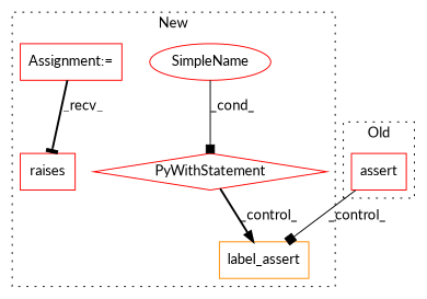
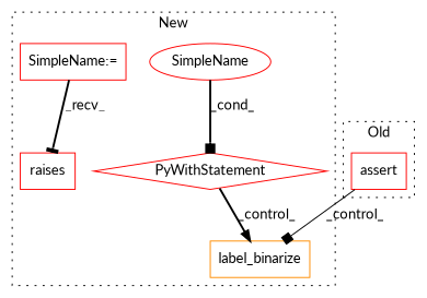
  digraph {
    fontname=Lato
    node [a=32 color=red fontname=Lato shape=box]
    edge [arrowhead=box fontname=Lato style=solid]
-   n1 [color=darkorange l="15,1" label=label_assert s="21330,21372"]
+   n1 [color=darkorange l="15,1" label=label_binarize s="21330,21372"]
    n2 [a=42 label=SimpleName shape=ellipse]
    n3 [a=104 l="10,2" label=PyWithStatement s="21285,21320" shape=diamond]
    n4 [l="7,1" label=raises s="21302,21319"]
-   n5 [a=7 l=6 label="Assignment:=" s=21014]
+   n5 [a=7 l=6 label="SimpleName:=" s=21014]
    n6 [l="14,1" label=assert s="20593,20660"]
    subgraph cluster_1 {
      label=New
      style=dotted
      n1
      n2
      n3
      n4
      n5
    }
    subgraph cluster_2 {
      label=Old
      style=dotted
      n6
    }
-   n2 -> n3 [label=_cond_]
+   n2 -> n3 [label=_cond_ style=bold]
    n3 -> n1 [arrowhead=normal label=_control_ style=bold]
    n5 -> n4 [arrowhead=tee label=_recv_ style=bold]
    n6 -> n1 [label=_control_]
  }
